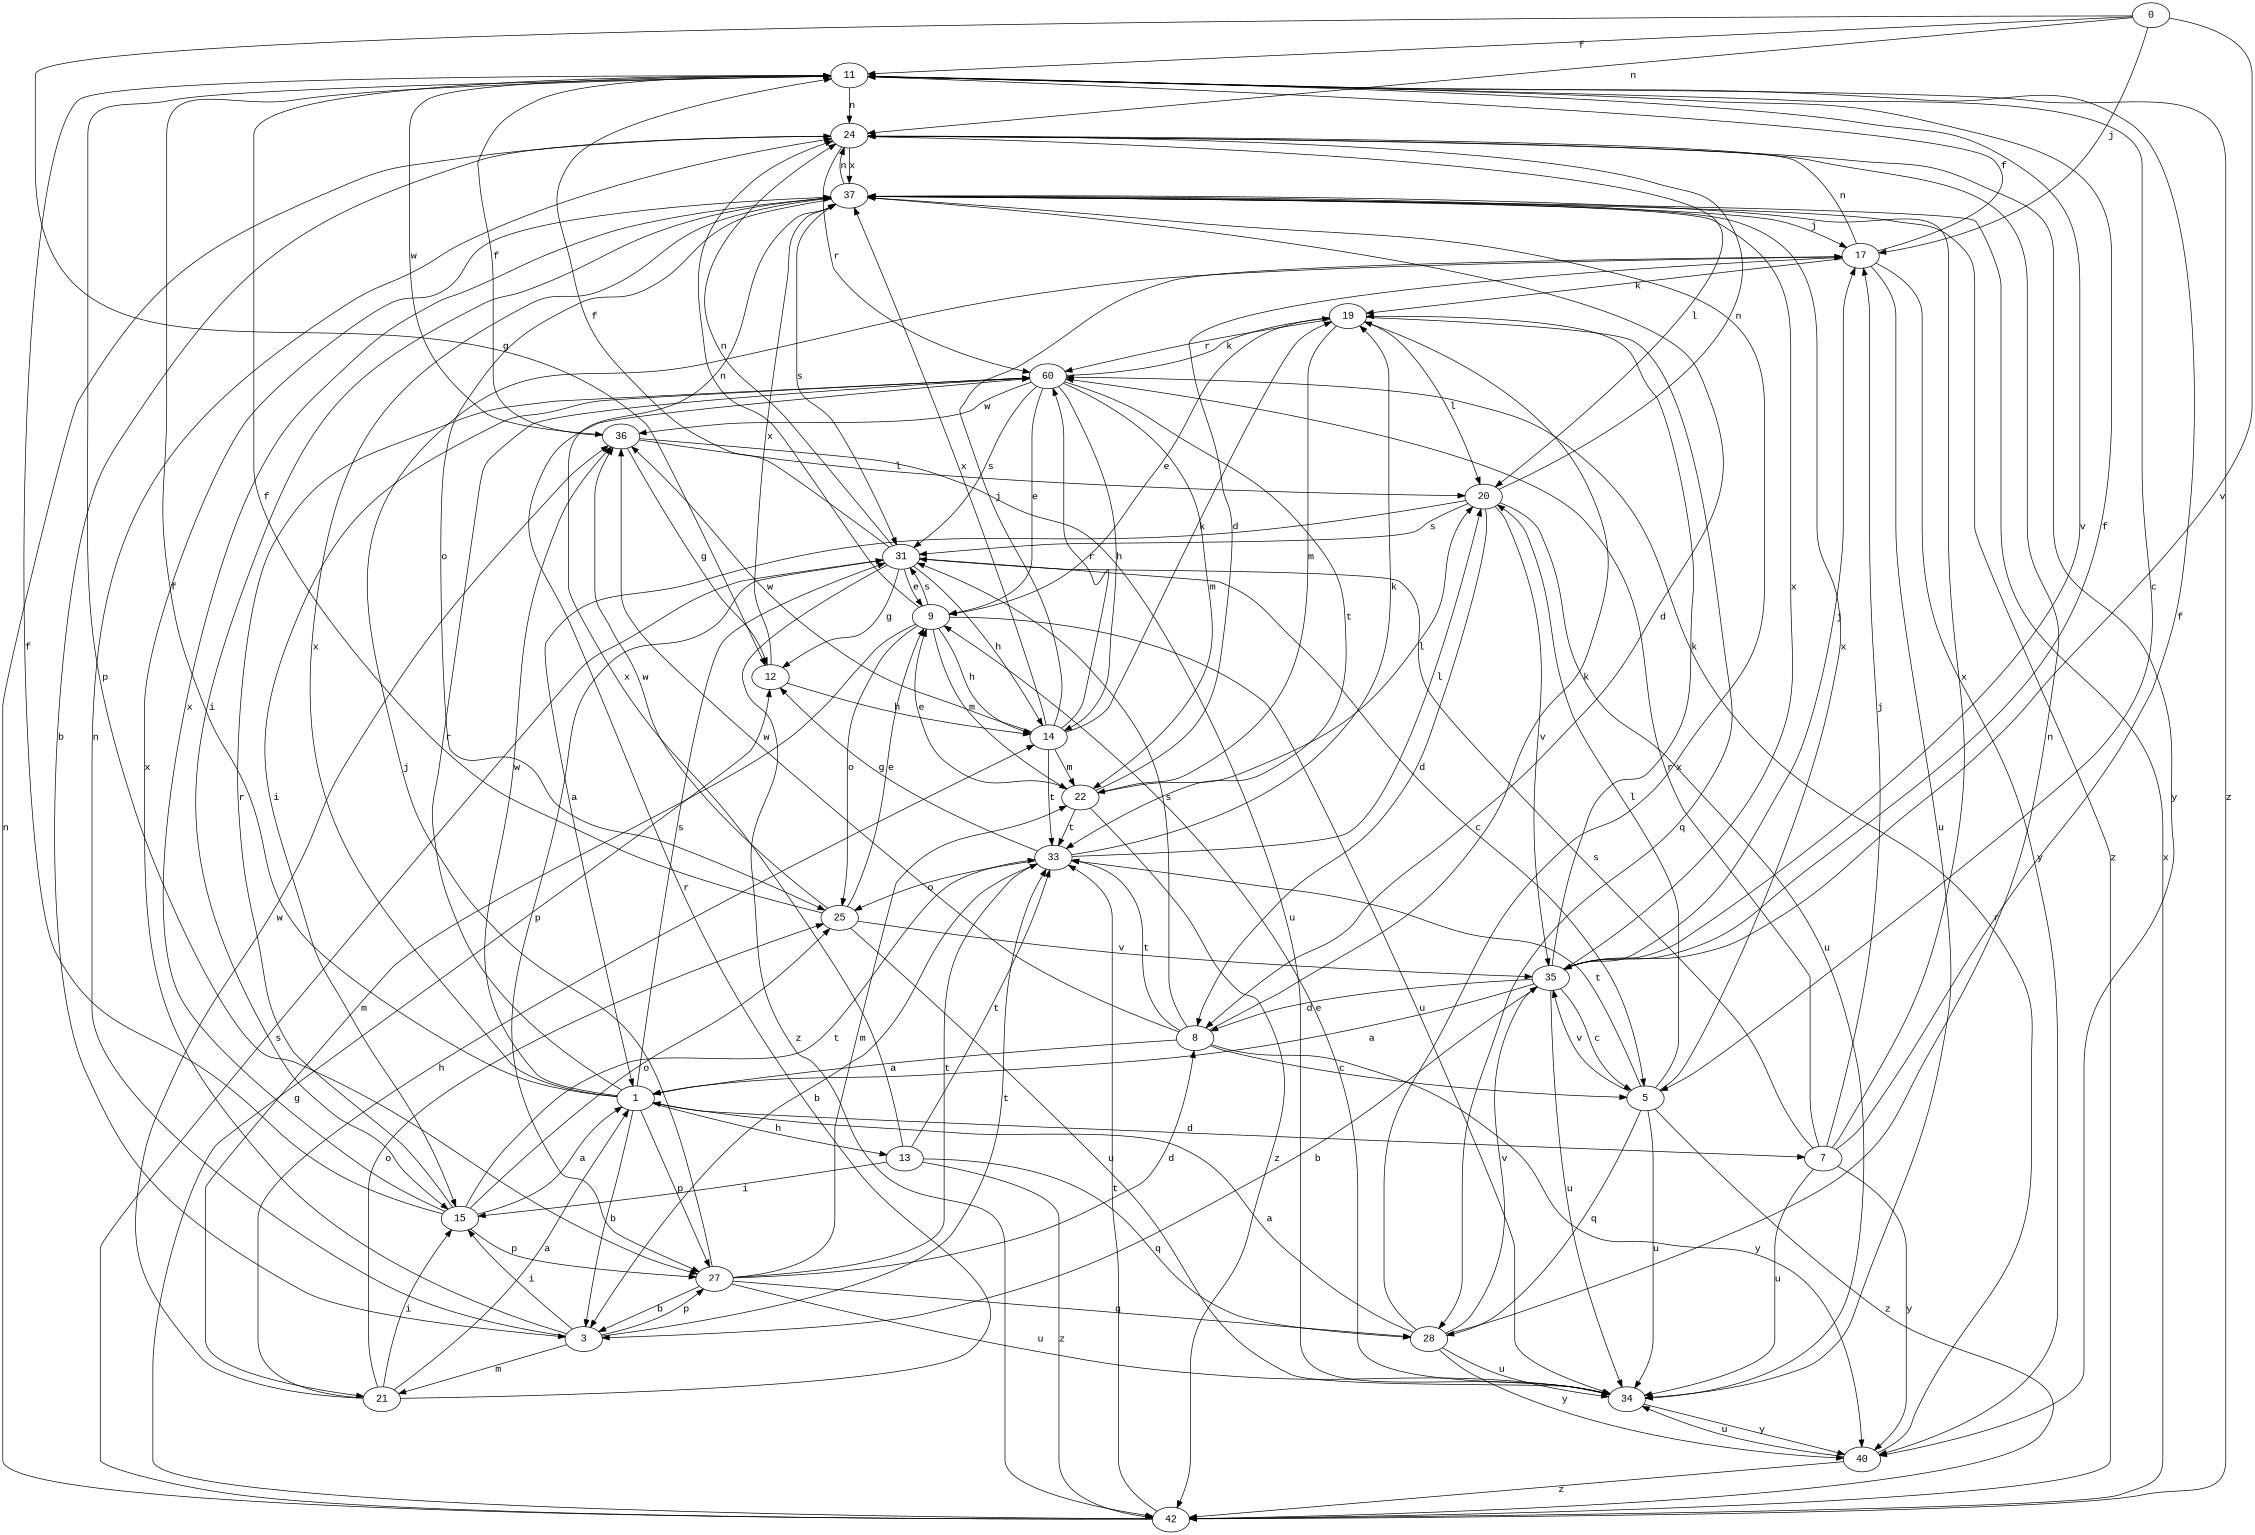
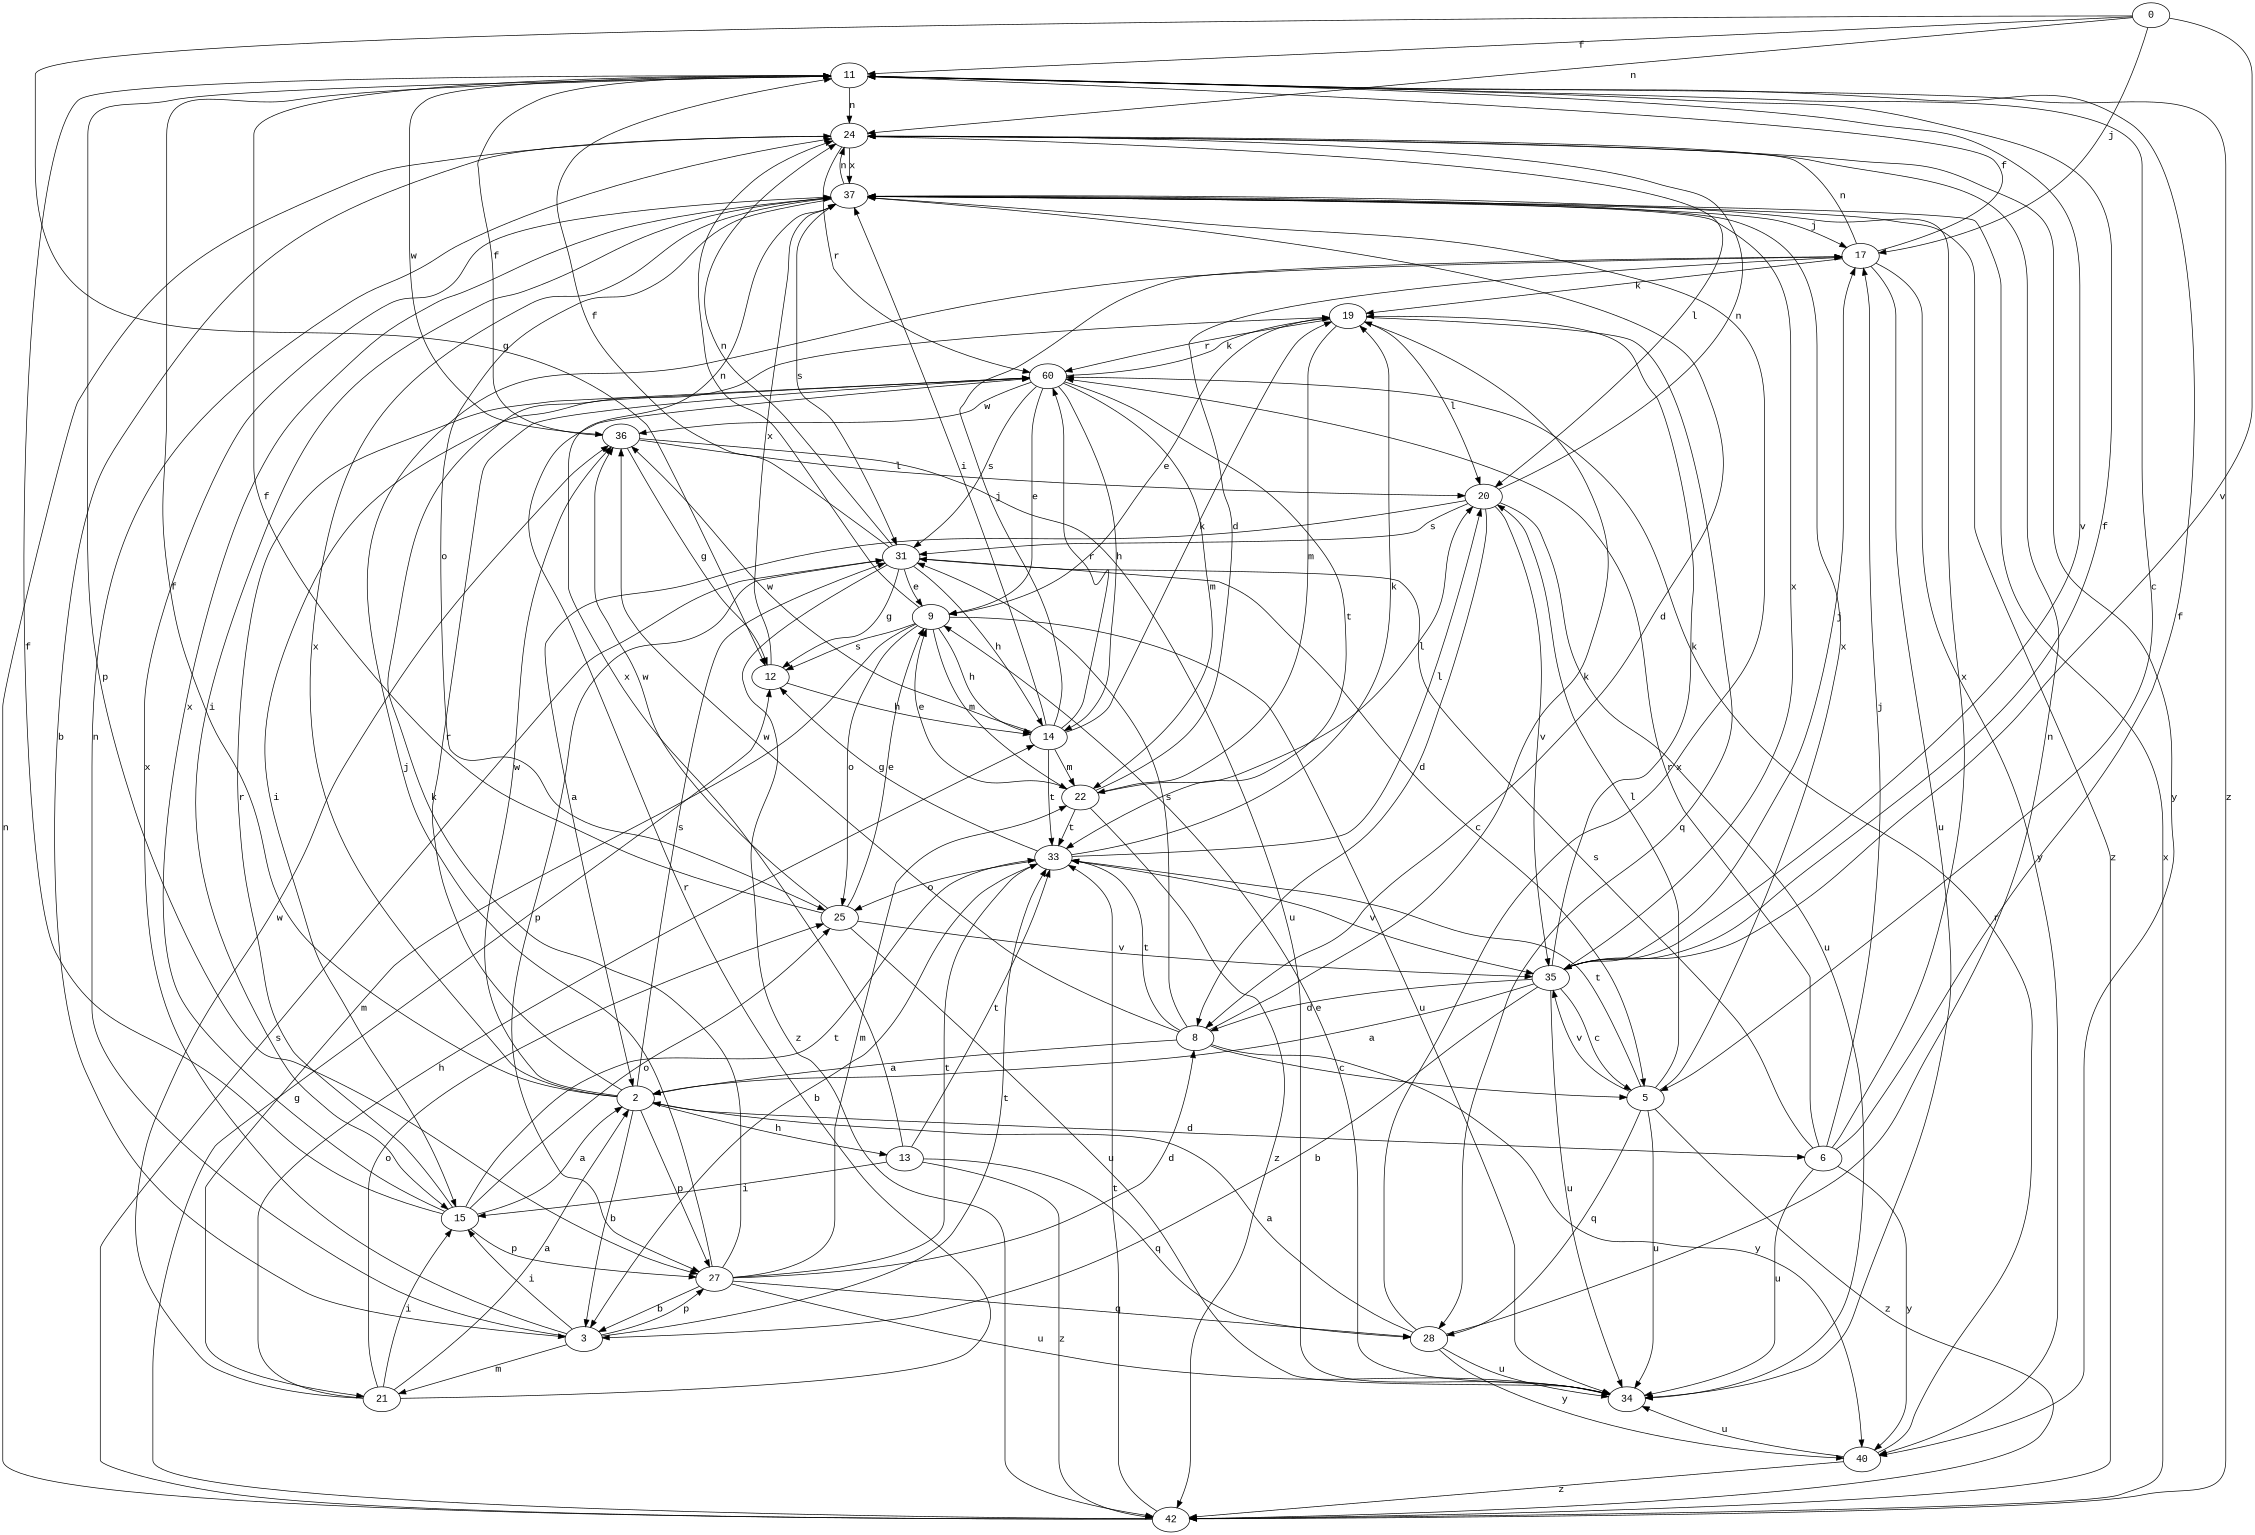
  strict digraph {
    fontname="Liberation Mono"
    node [fontname="Liberation Mono"]
    edge [fontname="Liberation Mono"]
    0
    11
    12
    17
    24
    35
    27
    36
    5
    42
    37
    14
    34
    40
    19
    3
    n17 [label=60]
    20
-   1
+   1 [label=2]
    8
-   7
+   7 [label=6]
    13
    31
    15
    21
    33
    28
    22
    9
    25
    0 -> 11 [label=f]
    0 -> 12 [label=g]
    0 -> 17 [label=j]
    0 -> 24 [label=n]
    0 -> 35 [label=v]
    11 -> 24 [label=n]
    11 -> 35 [label=v]
    11 -> 27 [label=p]
    11 -> 36 [label=w]
    11 -> 5 [label=c]
    11 -> 42 [label=z]
    12 -> 37 [label=x]
    12 -> 14 [label=h]
    17 -> 11 [label=f]
    17 -> 24 [label=n]
    17 -> 34 [label=u]
    17 -> 40 [label=y]
    17 -> 19 [label=k]
    24 -> 37 [label=x]
    24 -> 40 [label=y]
    24 -> 3 [label=b]
    24 -> n17 [label=r]
    24 -> 20 [label=l]
    35 -> 11 [label=f]
    35 -> 17 [label=j]
    35 -> 5 [label=c]
    35 -> 37 [label=x]
    35 -> 34 [label=u]
    35 -> 19 [label=k]
    35 -> 3 [label=b]
    35 -> 1 [label=a]
    35 -> 8 [label=d]
    27 -> 17 [label=j]
    27 -> 34 [label=u]
+   27 -> 19 [label=k]
    27 -> 3 [label=b]
    27 -> 8 [label=d]
    27 -> 33 [label=t]
    27 -> 28 [label=q]
    27 -> 22 [label=m]
    36 -> 11 [label=f]
    36 -> 12 [label=g]
    36 -> 34 [label=u]
    36 -> 20 [label=l]
    5 -> 35 [label=v]
    5 -> 42 [label=z]
    5 -> 37 [label=x]
    5 -> 34 [label=u]
    5 -> 20 [label=l]
    5 -> 33 [label=t]
    5 -> 28 [label=q]
    42 -> 12 [label=g]
    42 -> 24 [label=n]
    42 -> 37 [label=x]
    42 -> 31 [label=s]
    42 -> 33 [label=t]
    37 -> 17 [label=j]
    37 -> 24 [label=n]
    37 -> 42 [label=z]
    37 -> 8 [label=d]
    37 -> 31 [label=s]
    37 -> 15 [label=i]
    37 -> 25 [label=o]
    14 -> 17 [label=j]
    14 -> 36 [label=w]
-   14 -> 37 [label=x]
+   14 -> 37 [label=i]
    14 -> 19 [label=k]
    14 -> n17 [label=r]
    14 -> 33 [label=t]
    14 -> 22 [label=m]
-   34 -> 40 [label=y]
    34 -> 9 [label=e]
    40 -> 42 [label=z]
    40 -> 34 [label=u]
    40 -> n17 [label=r]
    19 -> n17 [label=r]
    19 -> 20 [label=l]
    19 -> 28 [label=q]
    19 -> 22 [label=m]
    19 -> 9 [label=e]
    3 -> 24 [label=n]
    3 -> 27 [label=p]
    3 -> 37 [label=x]
    3 -> 15 [label=i]
    3 -> 21 [label=m]
    3 -> 33 [label=t]
    n17 -> 36 [label=w]
    n17 -> 14 [label=h]
    n17 -> 19 [label=k]
    n17 -> 31 [label=s]
    n17 -> 15 [label=i]
    n17 -> 33 [label=t]
    n17 -> 22 [label=m]
    n17 -> 9 [label=e]
    20 -> 24 [label=n]
    20 -> 35 [label=v]
    20 -> 34 [label=u]
    20 -> 1 [label=a]
    20 -> 8 [label=d]
    20 -> 31 [label=s]
    1 -> 11 [label=f]
    1 -> 27 [label=p]
    1 -> 36 [label=w]
    1 -> 37 [label=x]
    1 -> 3 [label=b]
    1 -> n17 [label=r]
    1 -> 7 [label=d]
    1 -> 13 [label=h]
    1 -> 31 [label=s]
    8 -> 36 [label=w]
    8 -> 5 [label=c]
    8 -> 40 [label=y]
    8 -> 19 [label=k]
    8 -> 1 [label=a]
    8 -> 31 [label=s]
    8 -> 33 [label=t]
    7 -> 11 [label=f]
    7 -> 17 [label=j]
    7 -> 37 [label=x]
    7 -> 34 [label=u]
    7 -> 40 [label=y]
    7 -> n17 [label=r]
    7 -> 31 [label=s]
    13 -> 42 [label=z]
    13 -> 37 [label=x]
    13 -> 15 [label=i]
    13 -> 33 [label=t]
    13 -> 28 [label=q]
    31 -> 11 [label=f]
    31 -> 12 [label=g]
    31 -> 24 [label=n]
    31 -> 27 [label=p]
    31 -> 5 [label=c]
    31 -> 42 [label=z]
    31 -> 14 [label=h]
    31 -> 9 [label=e]
    15 -> 11 [label=f]
    15 -> 27 [label=p]
    15 -> 37 [label=x]
    15 -> n17 [label=r]
    15 -> 1 [label=a]
    15 -> 33 [label=t]
    15 -> 25 [label=o]
    21 -> 36 [label=w]
    21 -> 14 [label=h]
    21 -> n17 [label=r]
    21 -> 1 [label=a]
    21 -> 15 [label=i]
    21 -> 25 [label=o]
    33 -> 12 [label=g]
    33 -> 19 [label=k]
    33 -> 3 [label=b]
    33 -> 20 [label=l]
    33 -> 25 [label=o]
    28 -> 24 [label=n]
-   28 -> 35 [label=v]
+   33 -> 35 [label=v]
    28 -> 37 [label=x]
    28 -> 34 [label=u]
    28 -> 40 [label=y]
    28 -> 1 [label=a]
    22 -> 17 [label=d]
    22 -> 42 [label=z]
    22 -> 20 [label=l]
    22 -> 33 [label=t]
    22 -> 9 [label=e]
    9 -> 24 [label=n]
    9 -> 14 [label=h]
    9 -> 34 [label=u]
-   9 -> 31 [label=s]
+   9 -> 12 [label=s]
    9 -> 21 [label=m]
    9 -> 22 [label=m]
    9 -> 25 [label=o]
    25 -> 11 [label=f]
    25 -> 35 [label=v]
    25 -> 36 [label=w]
    25 -> 34 [label=u]
    25 -> 9 [label=e]
  }
